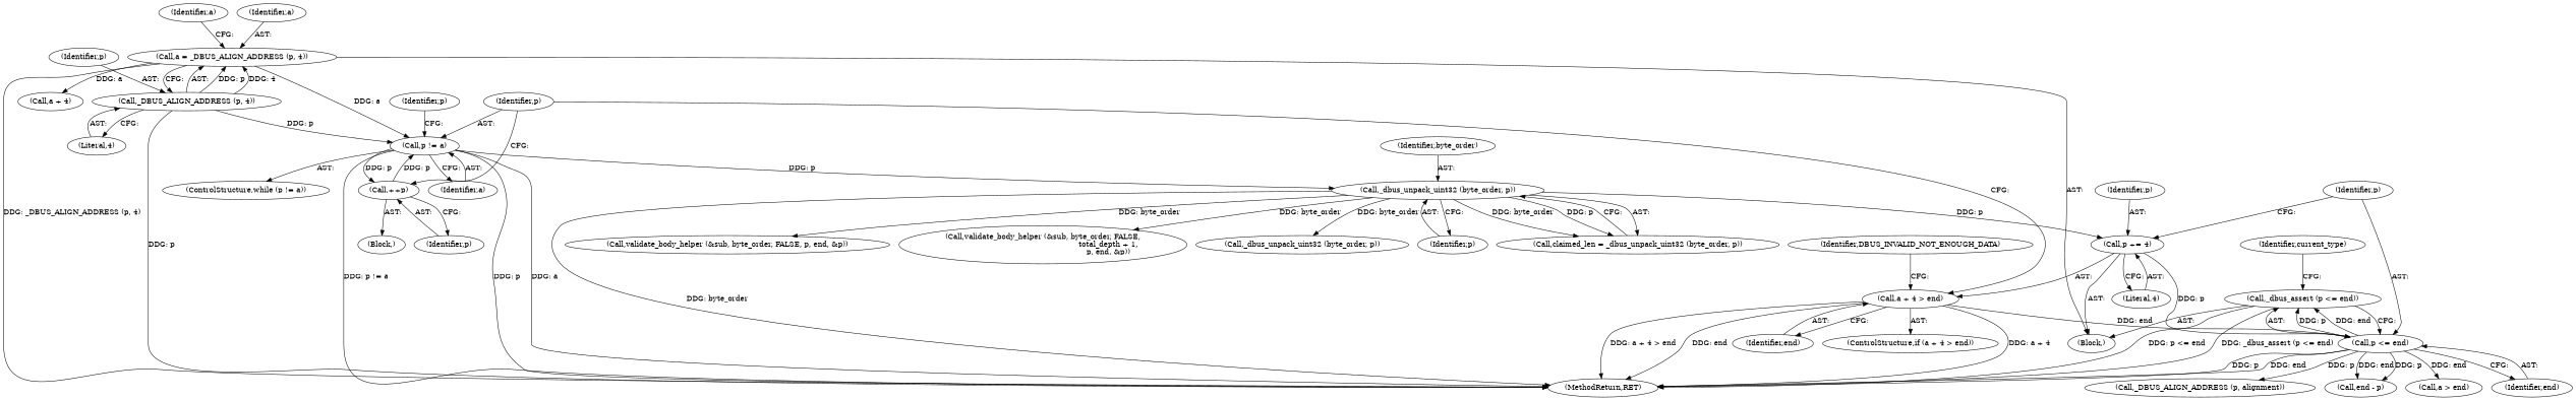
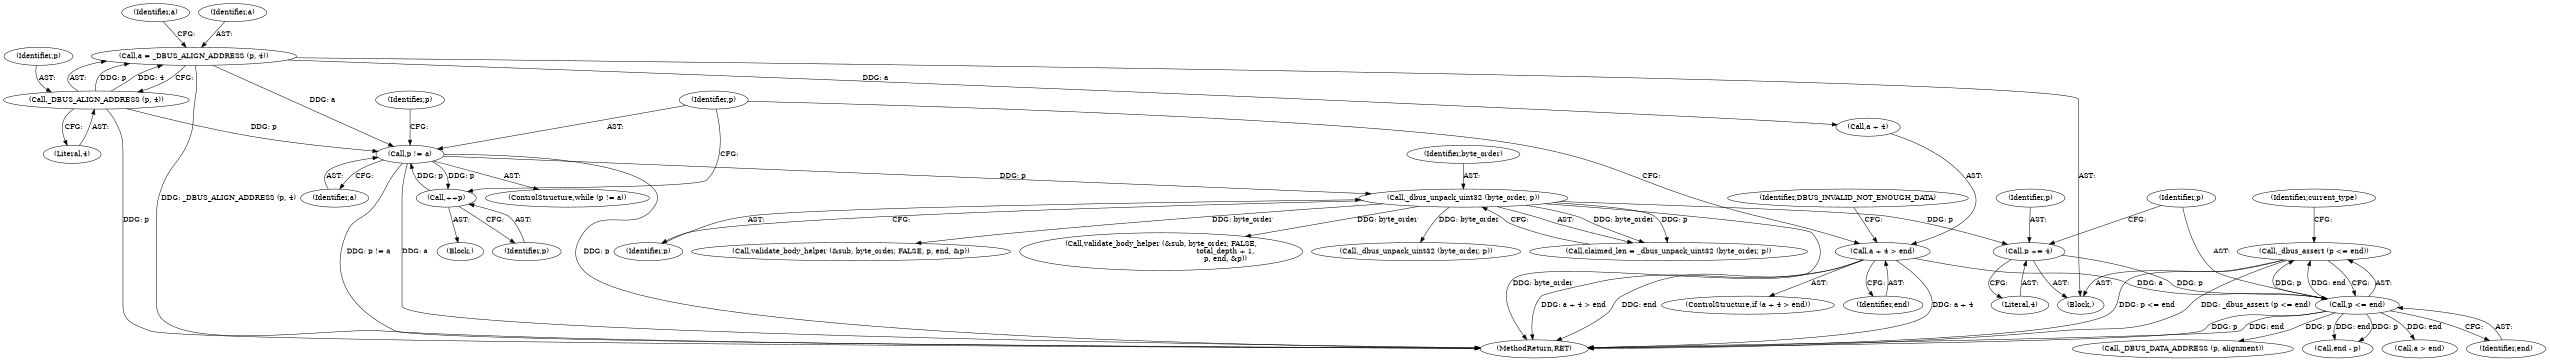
  digraph {
    n1 [label="(Call,_dbus_assert (p <= end))"]
    n2 [label="(Call,p <= end)"]
    n3 [label="(Block,)"]
    n4 [label="(MethodReturn,RET)"]
    n5 [label="(Call,a > end)"]
    n6 [label="(Identifier,end)"]
-   n7 [label="(Call,_DBUS_ALIGN_ADDRESS (p, alignment))"]
+   n7 [label="(Call,_DBUS_DATA_ADDRESS (p, alignment))"]
    n8 [label="(Call,end - p)"]
    n9 [label="(Call,p += 4)"]
    n10 [label="(Literal,4)"]
    n11 [label="(Call,_dbus_unpack_uint32 (byte_order, p))"]
    n12 [label="(Identifier,p)"]
    n13 [label="(Call,validate_body_helper (&sub, byte_order, FALSE, p, end, &p))"]
    n14 [label="(Call,validate_body_helper (&sub, byte_order, FALSE,\n                                                         total_depth + 1,\n                                                         p, end, &p))"]
    n15 [label="(Call,_dbus_unpack_uint32 (byte_order, p))"]
    n16 [label="(Call,claimed_len = _dbus_unpack_uint32 (byte_order, p))"]
    n17 [label="(Call,p != a)"]
    n18 [label="(Call,++p)"]
    n19 [label="(ControlStructure,while (p != a))"]
    n20 [label="(Identifier,a)"]
    n21 [label="(Block,)"]
    n22 [label="(Identifier,p)"]
    n23 [label="(Call,_DBUS_ALIGN_ADDRESS (p, 4))"]
    n24 [label="(Call,a = _DBUS_ALIGN_ADDRESS (p, 4))"]
    n25 [label="(Literal,4)"]
    n26 [label="(Call,a + 4)"]
    n27 [label="(Call,a + 4 > end)"]
    n28 [label="(Identifier,end)"]
    n29 [label="(ControlStructure,if (a + 4 > end))"]
    n30 [label="(Identifier,byte_order)"]
    n31 [label="(Identifier,DBUS_INVALID_NOT_ENOUGH_DATA)"]
    n32 [label="(Identifier,a)"]
    n33 [label="(Identifier,p)"]
    n34 [label="(Identifier,p)"]
    n35 [label="(Identifier,a)"]
    n36 [label="(Identifier,p)"]
    n37 [label="(Identifier,p)"]
    n38 [label="(Identifier,current_type)"]
    n39 [label="(Identifier,p)"]
    n1 -> n2 [label="CFG: "]
    n1 -> n3 [label="AST: "]
    n1 -> n4 [label="DDG: p <= end"]
    n1 -> n4 [label="DDG: _dbus_assert (p <= end)"]
    n2 -> n1 [label="AST: "]
    n2 -> n1 [label="DDG: p"]
    n2 -> n1 [label="DDG: end"]
    n2 -> n4 [label="DDG: end"]
    n2 -> n4 [label="DDG: p"]
    n2 -> n5 [label="DDG: end"]
    n2 -> n6 [label="CFG: "]
    n2 -> n7 [label="DDG: p"]
    n2 -> n8 [label="DDG: end"]
    n2 -> n8 [label="DDG: p"]
    n6 -> n2 [label="AST: "]
    n9 -> n2 [label="DDG: p"]
    n9 -> n3 [label="AST: "]
    n9 -> n10 [label="CFG: "]
    n10 -> n9 [label="AST: "]
    n11 -> n4 [label="DDG: byte_order"]
    n11 -> n9 [label="DDG: p"]
    n11 -> n12 [label="CFG: "]
    n11 -> n13 [label="DDG: byte_order"]
    n11 -> n14 [label="DDG: byte_order"]
    n11 -> n15 [label="DDG: byte_order"]
    n11 -> n16 [label="AST: "]
    n11 -> n16 [label="DDG: byte_order"]
    n11 -> n16 [label="DDG: p"]
    n12 -> n11 [label="AST: "]
    n16 -> n11 [label="CFG: "]
    n17 -> n4 [label="DDG: p"]
    n17 -> n4 [label="DDG: p != a"]
    n17 -> n4 [label="DDG: a"]
    n17 -> n11 [label="DDG: p"]
    n17 -> n18 [label="DDG: p"]
    n17 -> n19 [label="AST: "]
    n17 -> n20 [label="CFG: "]
    n18 -> n17 [label="DDG: p"]
    n18 -> n21 [label="AST: "]
    n18 -> n22 [label="CFG: "]
    n20 -> n17 [label="AST: "]
    n22 -> n18 [label="AST: "]
    n23 -> n4 [label="DDG: p"]
    n23 -> n17 [label="DDG: p"]
    n23 -> n24 [label="AST: "]
    n23 -> n24 [label="DDG: p"]
    n23 -> n24 [label="DDG: 4"]
    n23 -> n25 [label="CFG: "]
    n24 -> n3 [label="AST: "]
    n24 -> n4 [label="DDG: _DBUS_ALIGN_ADDRESS (p, 4)"]
    n24 -> n17 [label="DDG: a"]
    n24 -> n23 [label="CFG: "]
    n24 -> n26 [label="DDG: a"]
    n25 -> n23 [label="AST: "]
-   n9 -> n27 [label="AST: "]
-   n27 -> n2 [label="DDG: end"]
+   n26 -> n27 [label="AST: "]
+   n27 -> n2 [label="DDG: a"]
    n27 -> n4 [label="DDG: a + 4"]
    n27 -> n4 [label="DDG: a + 4 > end"]
    n27 -> n4 [label="DDG: end"]
    n27 -> n28 [label="CFG: "]
    n27 -> n29 [label="AST: "]
    n28 -> n27 [label="AST: "]
    n30 -> n11 [label="AST: "]
    n31 -> n27 [label="CFG: "]
    n32 -> n24 [label="CFG: "]
    n33 -> n23 [label="AST: "]
    n34 -> n2 [label="AST: "]
    n34 -> n9 [label="CFG: "]
    n35 -> n24 [label="AST: "]
    n36 -> n9 [label="AST: "]
    n37 -> n17 [label="CFG: "]
    n38 -> n1 [label="CFG: "]
    n39 -> n17 [label="AST: "]
    n39 -> n18 [label="CFG: "]
    n39 -> n27 [label="CFG: "]
  }
